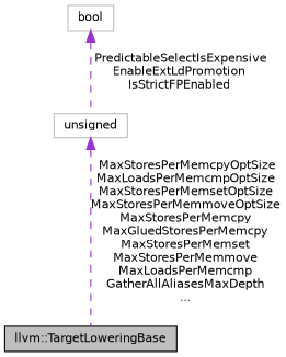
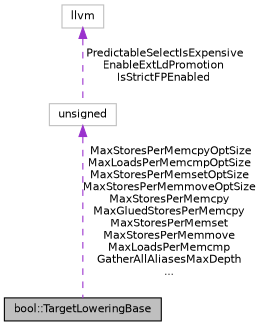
  digraph {
    node [color=grey75 fontname=Helvetica fontsize=10 shape=record]
    edge [color=darkorchid3 dir=back fontname=Helvetica fontsize=10 labelfontname=Helvetica labelfontsize=10 style=dashed]
-   n1 [color=black fillcolor=grey75 fontcolor=black height=0.2 label="llvm::TargetLoweringBase" style=filled width=0.4]
-   n2 [height=0.2 label=bool width=0.4]
+   n1 [color=black fillcolor=grey75 fontcolor=black height=0.2 label="bool::TargetLoweringBase" style=filled width=0.4]
+   n2 [height=0.2 label=llvm width=0.4]
    n3 [height=0.2 label=unsigned width=0.4]
    n2 -> n3 [label=" PredictableSelectIsExpensive\nEnableExtLdPromotion\nIsStrictFPEnabled"]
    n3 -> n1 [label=" MaxStoresPerMemcpyOptSize\nMaxLoadsPerMemcmpOptSize\nMaxStoresPerMemsetOptSize\nMaxStoresPerMemmoveOptSize\nMaxStoresPerMemcpy\nMaxGluedStoresPerMemcpy\nMaxStoresPerMemset\nMaxStoresPerMemmove\nMaxLoadsPerMemcmp\nGatherAllAliasesMaxDepth\n..."]
  }
